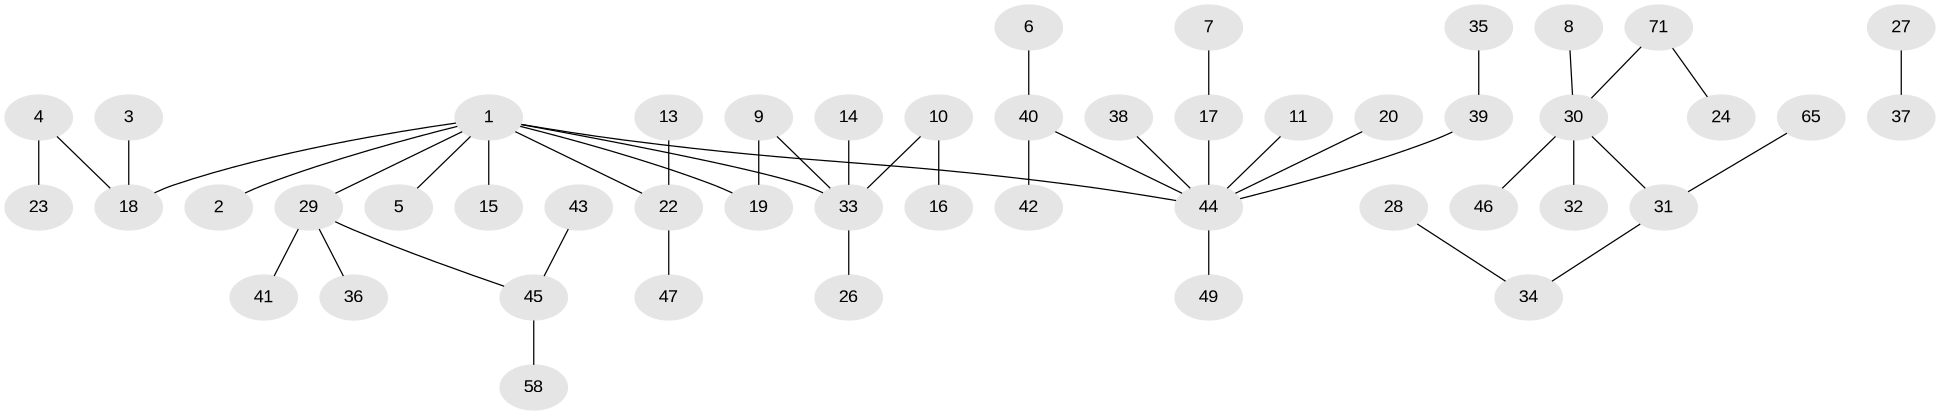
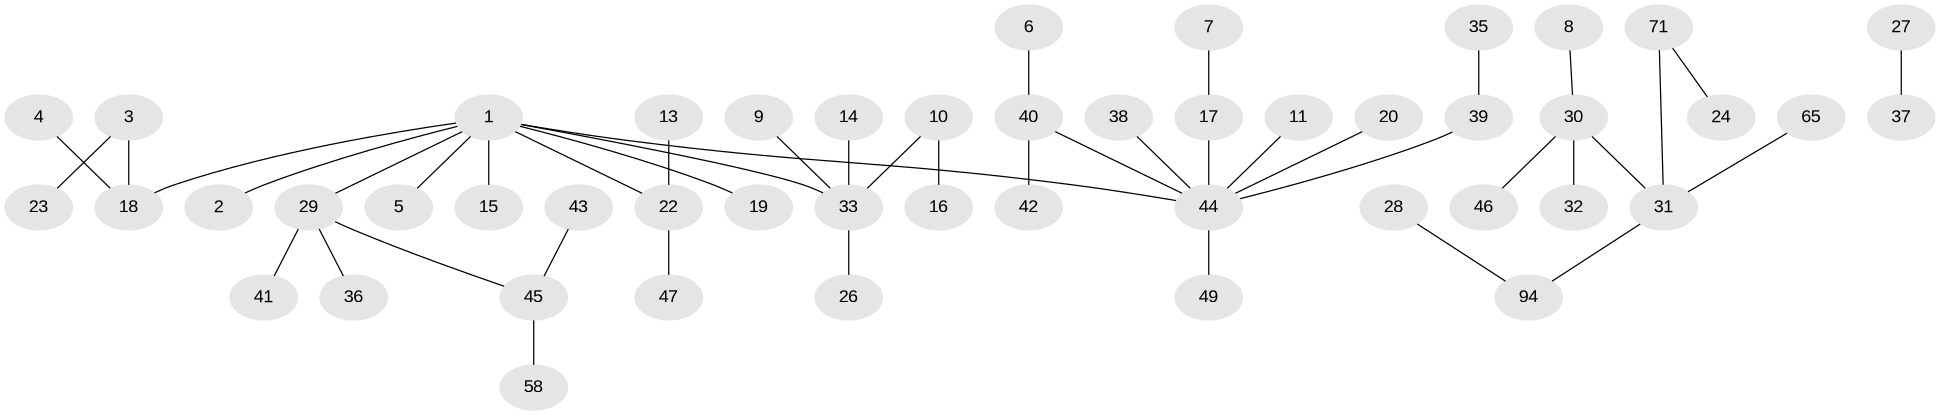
  graph {
    fontname="Liberation Sans"
    node [color=gray90 fontname="Liberation Sans" style=filled]
    edge [fontname="Liberation Sans" weight=1.0]
    1
    2
    5
    15
    18
    22
    29
    33
    44
    19
    47
    36
    41
    45
    30
    31
    32
    46
    26
    49
    3
    23
    4
    6
    40
    42
    7
    17
    8
    9
    10
    16
    11
    13
    14
    20
    n37 [label=71]
    24
-   34
+   34 [label=94]
    n40 [label=65]
    27
    37
    28
    n44 [label=58]
    35
    39
    38
    43
    1 -- 2
    1 -- 5
    1 -- 15
    1 -- 18
    1 -- 22
    1 -- 29
    1 -- 33
    1 -- 44
    1 -- 19
    22 -- 47
    29 -- 36
    29 -- 41
    29 -- 45
    33 -- 26
    44 -- 49
    45 -- n44
    30 -- 31
    30 -- 32
    30 -- 46
    31 -- 34
    3 -- 18
-   4 -- 23
+   3 -- 23
    4 -- 18
    6 -- 40
    40 -- 44
    40 -- 42
    7 -- 17
    17 -- 44
    8 -- 30
    9 -- 33
-   9 -- 19
    10 -- 33
    10 -- 16
    11 -- 44
    13 -- 22
    14 -- 33
    20 -- 44
-   n37 -- 30
+   n37 -- 31
    n37 -- 24
    n40 -- 31
    27 -- 37
    28 -- 34
    35 -- 39
    39 -- 44
    38 -- 44
    43 -- 45
  }
